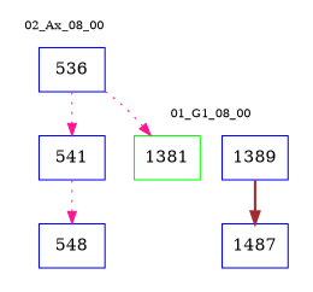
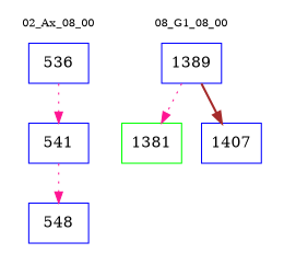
  digraph {
    node [color=blue shape=box]
    edge [color=deeppink style=dotted]
    n1 [label=541]
    n2 [label=536]
    n3 [label=548]
    n4 [label=1389]
    n5 [color=green label=1381]
-   n6 [label=1487]
+   n6 [label=1407]
    subgraph cluster_1 {
      color=white
      fontsize=10
      label="02_Ax_08_00"
      n1
      n2
      n3
    }
    subgraph cluster_2 {
      color=white
      fontsize=10
-     label="01_G1_08_00"
+     label="08_G1_08_00"
      n4
      n5
      n6
    }
    n1 -> n3
    n2 -> n1
-   n2 -> n5
+   n4 -> n5
    n4 -> n6 [color=brown style=bold]
  }
